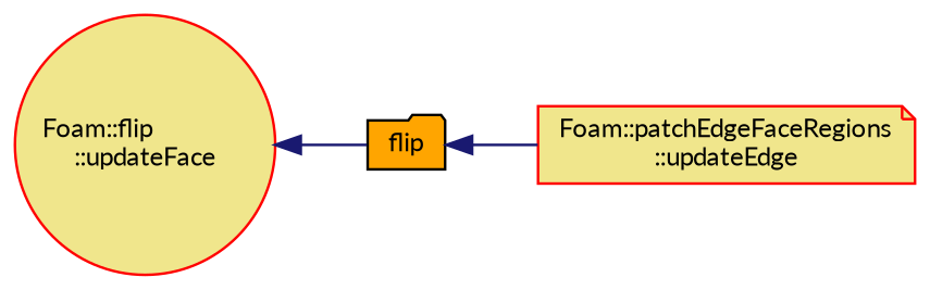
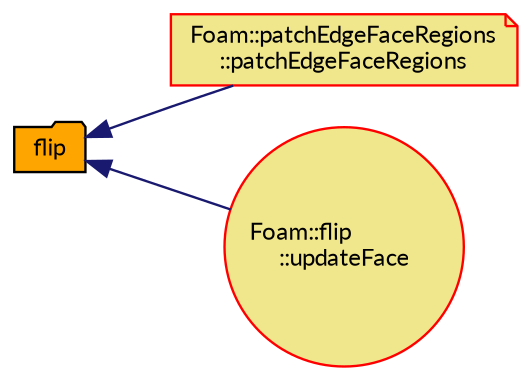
  digraph {
    fontname=Lato
    rankdir=LR
    node [color=red fillcolor=khaki fontname=Lato fontsize=10 style=filled]
    edge [color=midnightblue dir=back fontname=Lato fontsize=10 labelfontname=Helvetica labelfontsize=10 style=solid]
    n1 [color=black fillcolor=orange fontcolor=black height=0.2 label=flip shape=folder width=0.4]
-   n2 [height=0.2 label="Foam::patchEdgeFaceRegions\l::updateEdge" shape=note width=0.4]
+   n2 [height=0.2 label="Foam::patchEdgeFaceRegions\l::patchEdgeFaceRegions" shape=note width=0.4]
    n3 [height=0.2 label="Foam::flip\l::updateFace" shape=circle width=0.4]
    n1 -> n2
-   n3 -> n1
+   n1 -> n3
  }
